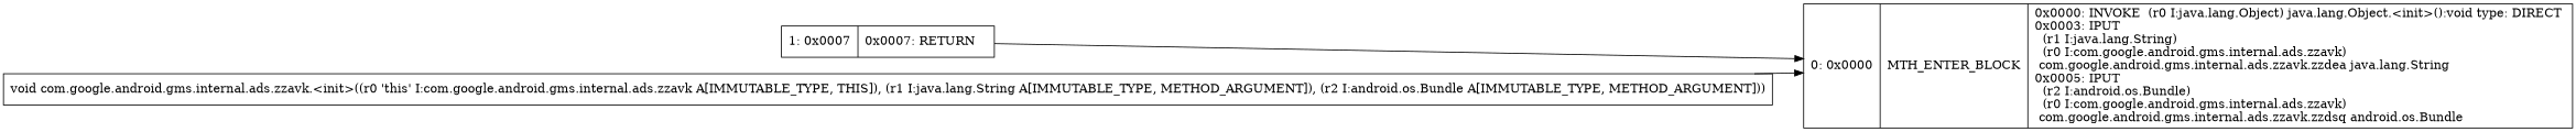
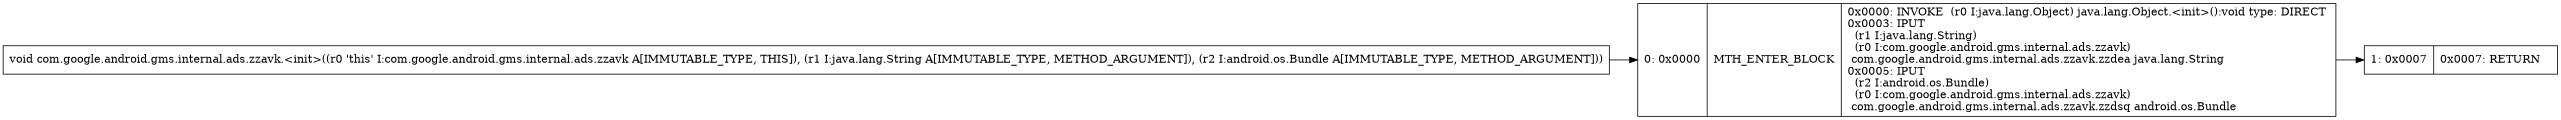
  digraph {
    rankdir=LR
    node [shape=record]
    n1 [label="{0\:\ 0x0000|MTH_ENTER_BLOCK\l|0x0000: INVOKE  (r0 I:java.lang.Object) java.lang.Object.\<init\>():void type: DIRECT \l0x0003: IPUT  \l  (r1 I:java.lang.String)\l  (r0 I:com.google.android.gms.internal.ads.zzavk)\l com.google.android.gms.internal.ads.zzavk.zzdea java.lang.String \l0x0005: IPUT  \l  (r2 I:android.os.Bundle)\l  (r0 I:com.google.android.gms.internal.ads.zzavk)\l com.google.android.gms.internal.ads.zzavk.zzdsq android.os.Bundle \l}"]
    n2 [label="{1\:\ 0x0007|0x0007: RETURN   \l}"]
    n3 [label="{void com.google.android.gms.internal.ads.zzavk.\<init\>((r0 'this' I:com.google.android.gms.internal.ads.zzavk A[IMMUTABLE_TYPE, THIS]), (r1 I:java.lang.String A[IMMUTABLE_TYPE, METHOD_ARGUMENT]), (r2 I:android.os.Bundle A[IMMUTABLE_TYPE, METHOD_ARGUMENT])) }"]
-   n2 -> n1
+   n1 -> n2
    n3 -> n1
  }
